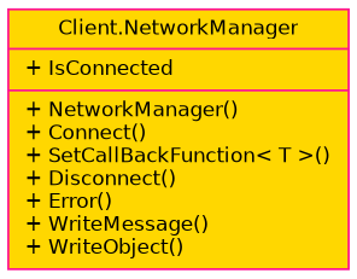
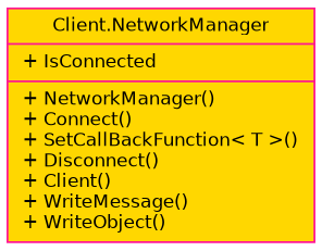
  digraph {
-   n1 [color=deeppink fillcolor=gold fontcolor=black fontname=Helvetica fontsize=10 height=0.2 label="{Client.NetworkManager\n|+ IsConnected\l|+ NetworkManager()\l+ Connect()\l+ SetCallBackFunction\< T \>()\l+ Disconnect()\l+ Error()\l+ WriteMessage()\l+ WriteObject()\l}" shape=record style=filled width=0.4]
+   n1 [color=deeppink fillcolor=gold fontcolor=black fontname=Helvetica fontsize=10 height=0.2 label="{Client.NetworkManager\n|+ IsConnected\l|+ NetworkManager()\l+ Connect()\l+ SetCallBackFunction\< T \>()\l+ Disconnect()\l+ Client()\l+ WriteMessage()\l+ WriteObject()\l}" shape=record style=filled width=0.4]
  }
